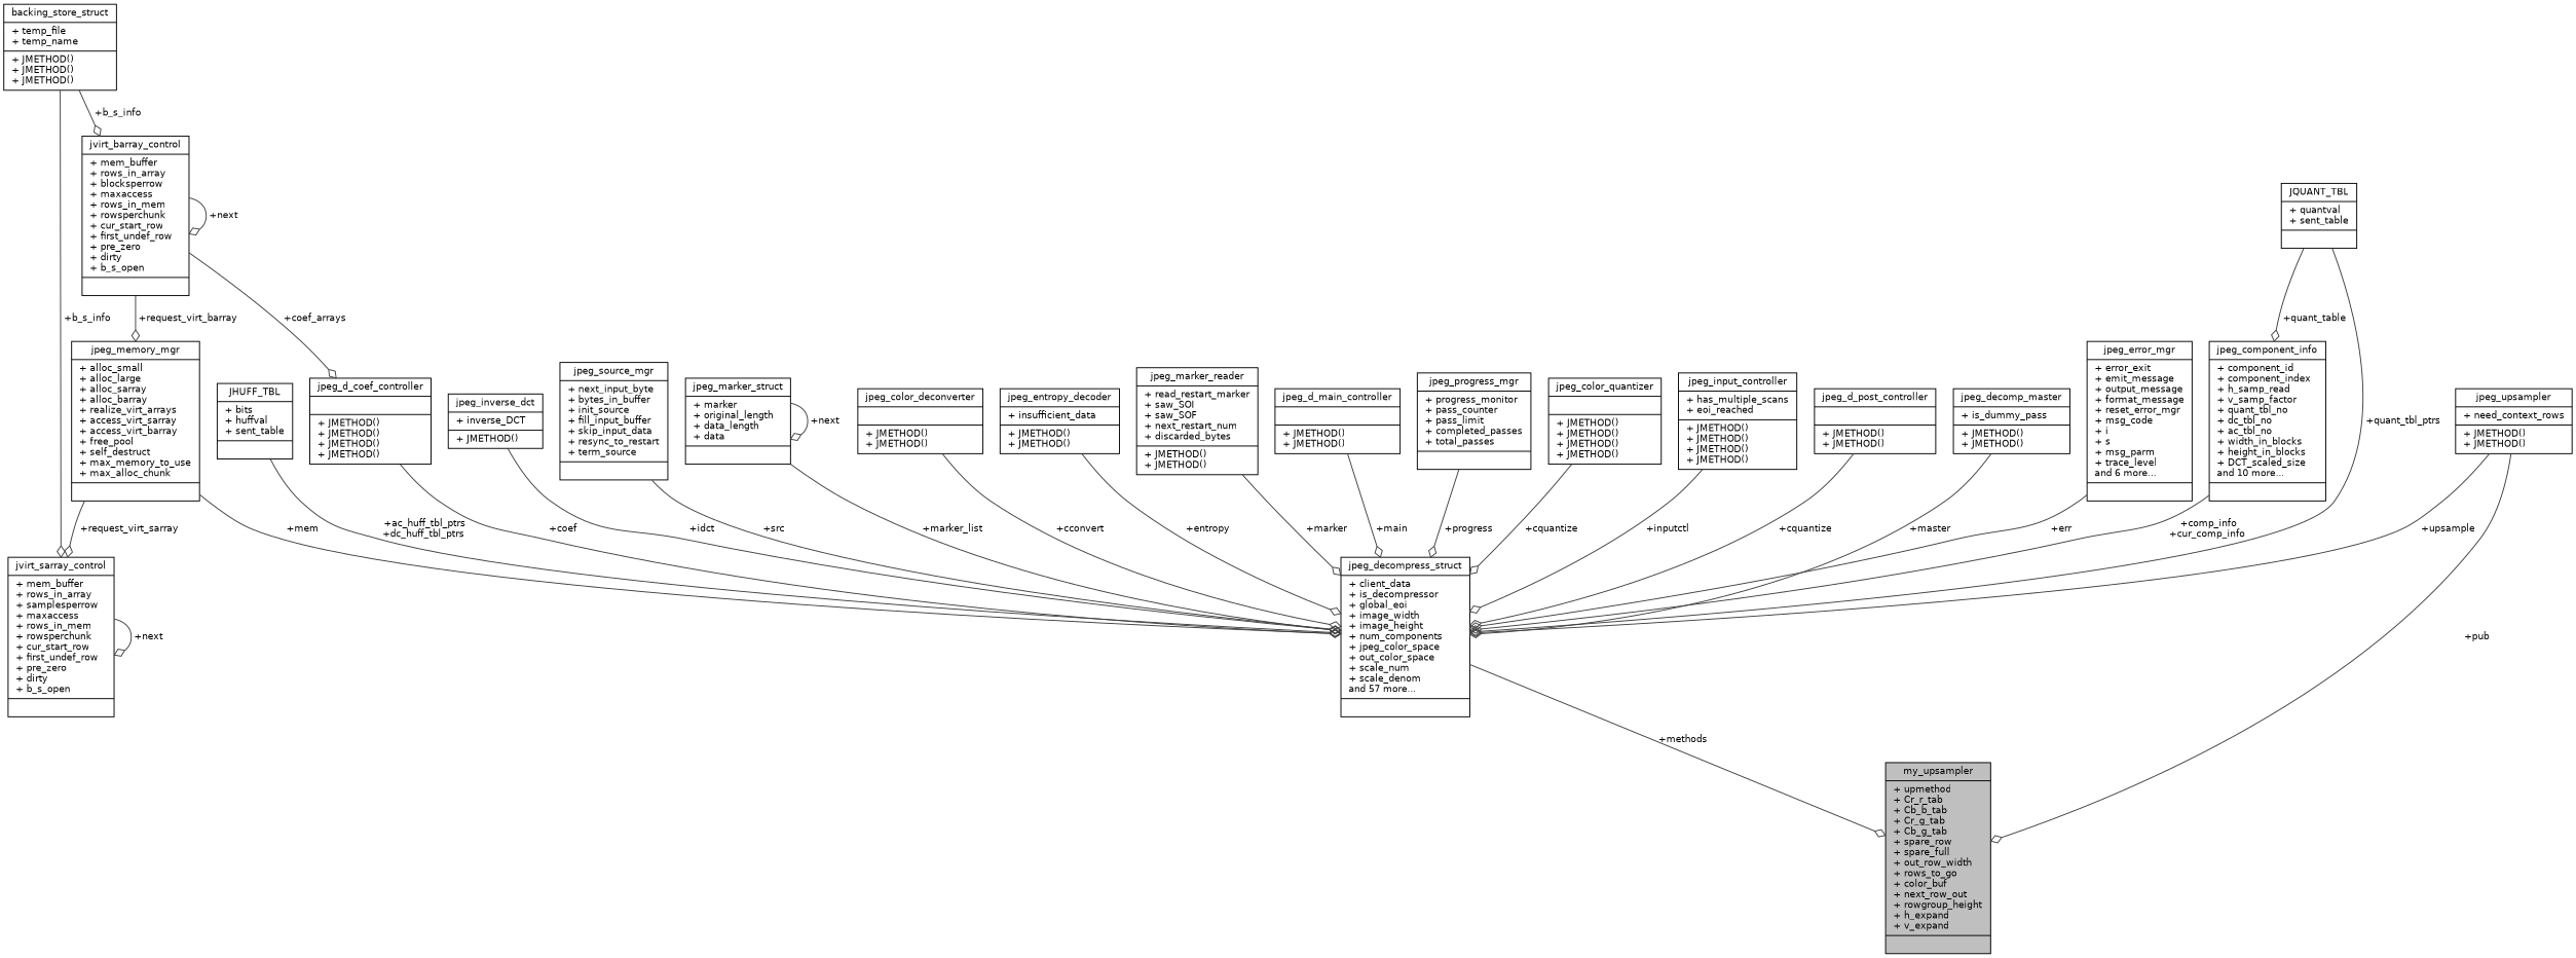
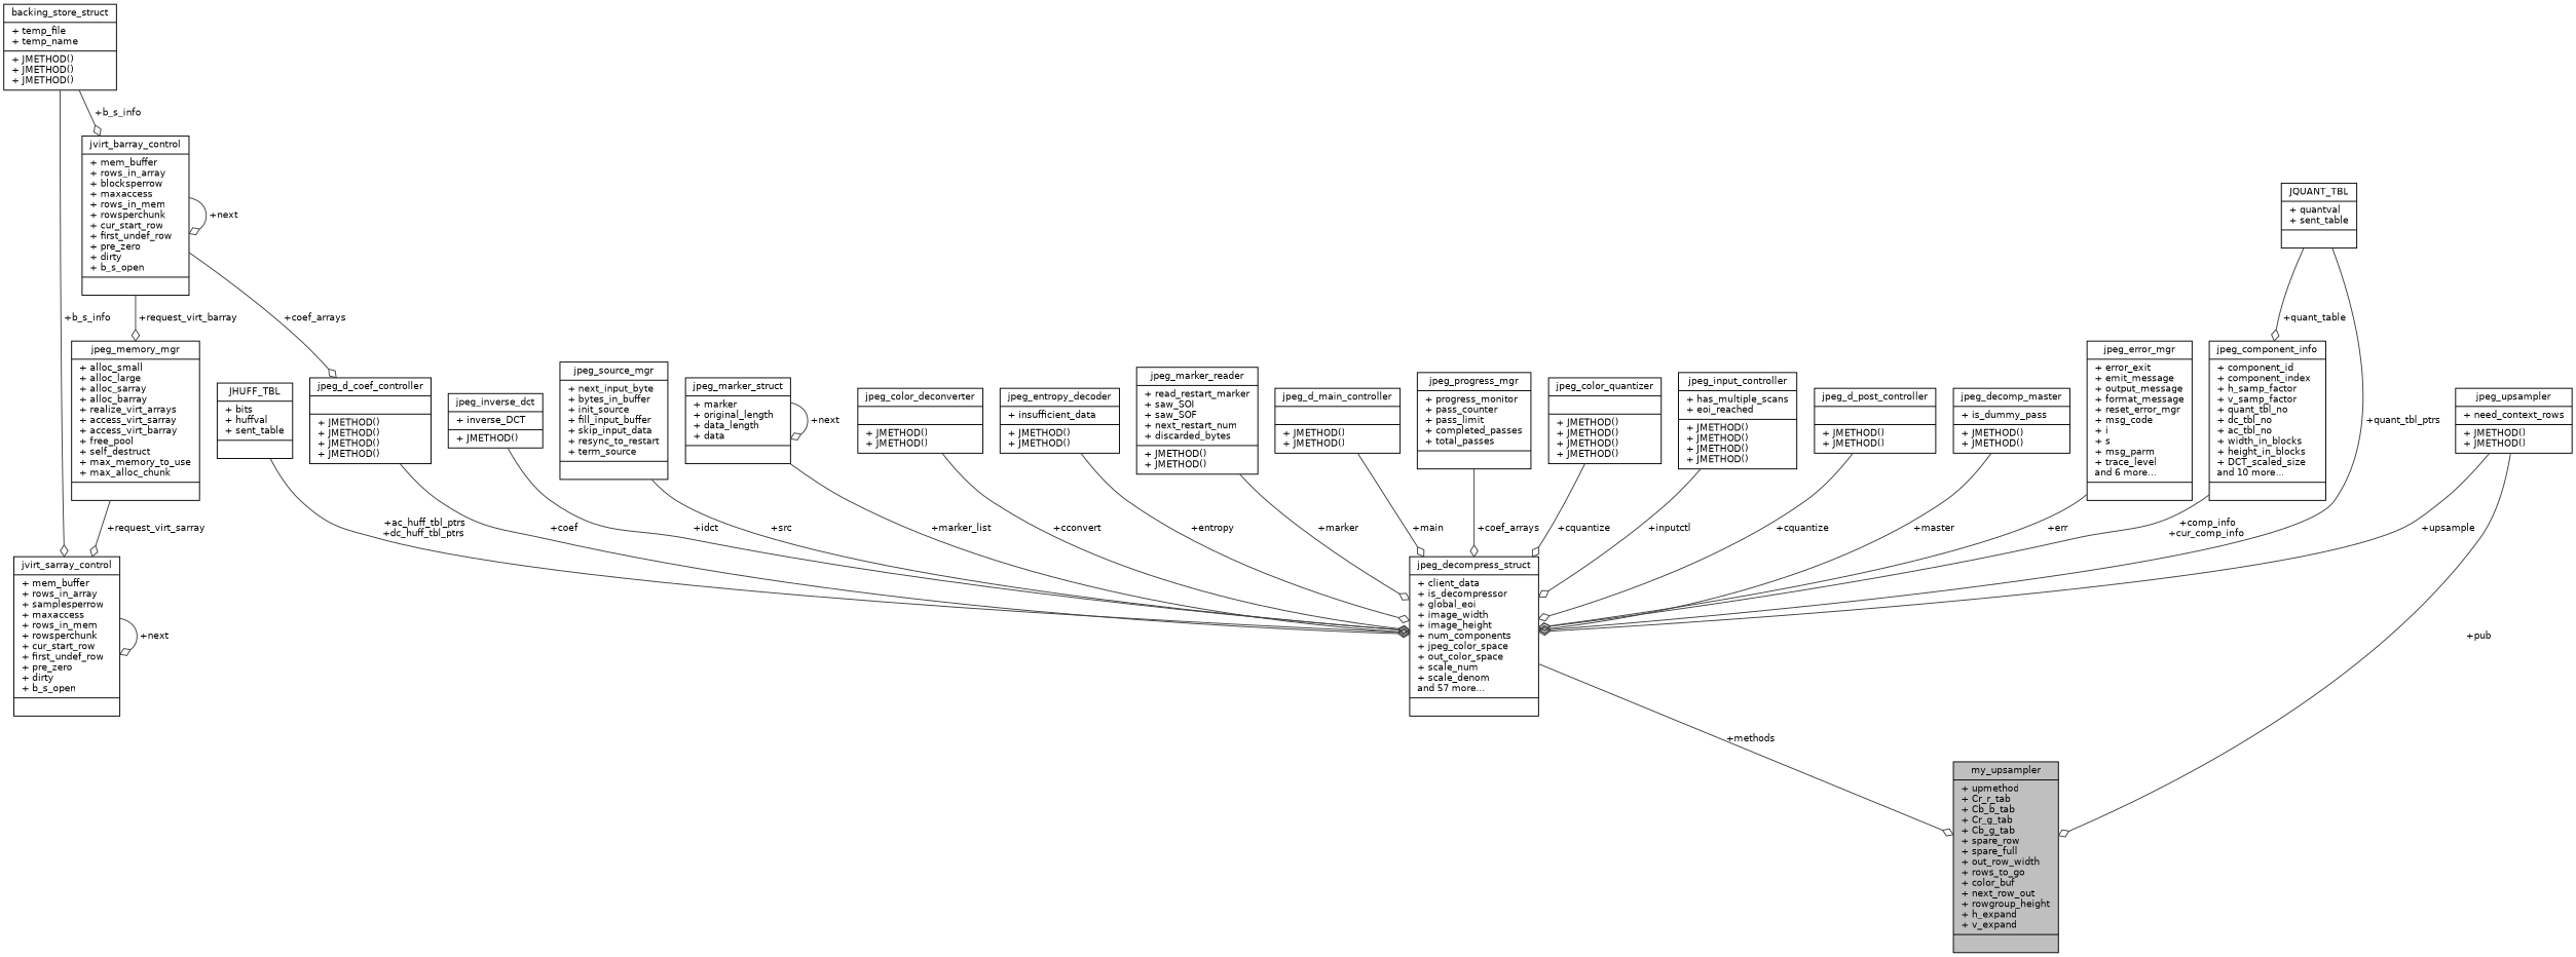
  digraph {
    node [color=black fillcolor=white fontname=Helvetica fontsize=10 shape=record style=filled]
    edge [arrowhead=odiamond color=grey25 fontname=Helvetica fontsize=10 labelfontname=Helvetica labelfontsize=10 style=solid]
    n1 [fillcolor=grey75 fontcolor=black height=0.2 label="{my_upsampler\n|+ upmethod\l+ Cr_r_tab\l+ Cb_b_tab\l+ Cr_g_tab\l+ Cb_g_tab\l+ spare_row\l+ spare_full\l+ out_row_width\l+ rows_to_go\l+ color_buf\l+ next_row_out\l+ rowgroup_height\l+ h_expand\l+ v_expand\l|}" width=0.4]
    n2 [height=0.2 label="{jpeg_decompress_struct\n|+ client_data\l+ is_decompressor\l+ global_eoi\l+ image_width\l+ image_height\l+ num_components\l+ jpeg_color_space\l+ out_color_space\l+ scale_num\l+ scale_denom\land 57 more...\l|}" width=0.4]
    n3 [height=0.2 label="{jpeg_color_quantizer\n||+ JMETHOD()\l+ JMETHOD()\l+ JMETHOD()\l+ JMETHOD()\l}" width=0.4]
    n4 [height=0.2 label="{JQUANT_TBL\n|+ quantval\l+ sent_table\l|}" width=0.4]
-   n5 [height=0.2 label="{jpeg_component_info\n|+ component_id\l+ component_index\l+ h_samp_read\l+ v_samp_factor\l+ quant_tbl_no\l+ dc_tbl_no\l+ ac_tbl_no\l+ width_in_blocks\l+ height_in_blocks\l+ DCT_scaled_size\land 10 more...\l|}" width=0.4]
+   n5 [height=0.2 label="{jpeg_component_info\n|+ component_id\l+ component_index\l+ h_samp_factor\l+ v_samp_factor\l+ quant_tbl_no\l+ dc_tbl_no\l+ ac_tbl_no\l+ width_in_blocks\l+ height_in_blocks\l+ DCT_scaled_size\land 10 more...\l|}" width=0.4]
    n6 [height=0.2 label="{JHUFF_TBL\n|+ bits\l+ huffval\l+ sent_table\l|}" width=0.4]
    n7 [height=0.2 label="{jpeg_memory_mgr\n|+ alloc_small\l+ alloc_large\l+ alloc_sarray\l+ alloc_barray\l+ realize_virt_arrays\l+ access_virt_sarray\l+ access_virt_barray\l+ free_pool\l+ self_destruct\l+ max_memory_to_use\l+ max_alloc_chunk\l|}" width=0.4]
    n8 [height=0.2 label="{jvirt_sarray_control\n|+ mem_buffer\l+ rows_in_array\l+ samplesperrow\l+ maxaccess\l+ rows_in_mem\l+ rowsperchunk\l+ cur_start_row\l+ first_undef_row\l+ pre_zero\l+ dirty\l+ b_s_open\l|}" width=0.4]
    n9 [height=0.2 label="{jvirt_barray_control\n|+ mem_buffer\l+ rows_in_array\l+ blocksperrow\l+ maxaccess\l+ rows_in_mem\l+ rowsperchunk\l+ cur_start_row\l+ first_undef_row\l+ pre_zero\l+ dirty\l+ b_s_open\l|}" width=0.4]
    n10 [height=0.2 label="{jpeg_d_coef_controller\n||+ JMETHOD()\l+ JMETHOD()\l+ JMETHOD()\l+ JMETHOD()\l}" width=0.4]
    n11 [height=0.2 label="{backing_store_struct\n|+ temp_file\l+ temp_name\l|+ JMETHOD()\l+ JMETHOD()\l+ JMETHOD()\l}" width=0.4]
    n12 [height=0.2 label="{jpeg_inverse_dct\n|+ inverse_DCT\l|+ JMETHOD()\l}" width=0.4]
    n13 [height=0.2 label="{jpeg_source_mgr\n|+ next_input_byte\l+ bytes_in_buffer\l+ init_source\l+ fill_input_buffer\l+ skip_input_data\l+ resync_to_restart\l+ term_source\l|}" width=0.4]
    n14 [height=0.2 label="{jpeg_marker_struct\n|+ marker\l+ original_length\l+ data_length\l+ data\l|}" width=0.4]
    n15 [height=0.2 label="{jpeg_color_deconverter\n||+ JMETHOD()\l+ JMETHOD()\l}" width=0.4]
    n16 [height=0.2 label="{jpeg_entropy_decoder\n|+ insufficient_data\l|+ JMETHOD()\l+ JMETHOD()\l}" width=0.4]
    n17 [height=0.2 label="{jpeg_marker_reader\n|+ read_restart_marker\l+ saw_SOI\l+ saw_SOF\l+ next_restart_num\l+ discarded_bytes\l|+ JMETHOD()\l+ JMETHOD()\l}" width=0.4]
    n18 [height=0.2 label="{jpeg_d_main_controller\n||+ JMETHOD()\l+ JMETHOD()\l}" width=0.4]
    n19 [height=0.2 label="{jpeg_progress_mgr\n|+ progress_monitor\l+ pass_counter\l+ pass_limit\l+ completed_passes\l+ total_passes\l|}" width=0.4]
    n20 [height=0.2 label="{jpeg_upsampler\n|+ need_context_rows\l|+ JMETHOD()\l+ JMETHOD()\l}" width=0.4]
    n21 [height=0.2 label="{jpeg_input_controller\n|+ has_multiple_scans\l+ eoi_reached\l|+ JMETHOD()\l+ JMETHOD()\l+ JMETHOD()\l+ JMETHOD()\l}" width=0.4]
    n22 [height=0.2 label="{jpeg_d_post_controller\n||+ JMETHOD()\l+ JMETHOD()\l}" width=0.4]
    n23 [height=0.2 label="{jpeg_decomp_master\n|+ is_dummy_pass\l|+ JMETHOD()\l+ JMETHOD()\l}" width=0.4]
    n24 [height=0.2 label="{jpeg_error_mgr\n|+ error_exit\l+ emit_message\l+ output_message\l+ format_message\l+ reset_error_mgr\l+ msg_code\l+ i\l+ s\l+ msg_parm\l+ trace_level\land 6 more...\l|}" width=0.4]
    n2 -> n1 [label=" +methods"]
    n3 -> n2 [label=" +cquantize"]
    n4 -> n2 [label=" +quant_tbl_ptrs"]
    n4 -> n5 [label=" +quant_table"]
    n5 -> n2 [label=" +comp_info\n+cur_comp_info"]
    n6 -> n2 [label=" +ac_huff_tbl_ptrs\n+dc_huff_tbl_ptrs"]
-   n7 -> n2 [label=" +mem"]
    n7 -> n8 [label=" +request_virt_sarray"]
    n8 -> n8 [label=" +next"]
    n9 -> n7 [label=" +request_virt_barray"]
    n9 -> n9 [label=" +next"]
    n9 -> n10 [label=" +coef_arrays"]
    n10 -> n2 [label=" +coef"]
    n11 -> n8 [label=" +b_s_info"]
    n11 -> n9 [label=" +b_s_info"]
    n12 -> n2 [label=" +idct"]
    n13 -> n2 [label=" +src"]
    n14 -> n2 [label=" +marker_list"]
    n14 -> n14 [label=" +next"]
    n15 -> n2 [label=" +cconvert"]
    n16 -> n2 [label=" +entropy"]
    n17 -> n2 [label=" +marker"]
    n18 -> n2 [label=" +main"]
-   n19 -> n2 [label=" +progress"]
+   n19 -> n2 [label=" +coef_arrays"]
    n20 -> n1 [label=" +pub"]
    n20 -> n2 [label=" +upsample"]
    n21 -> n2 [label=" +inputctl"]
    n22 -> n2 [label=" +cquantize"]
    n23 -> n2 [label=" +master"]
    n24 -> n2 [label=" +err"]
  }
